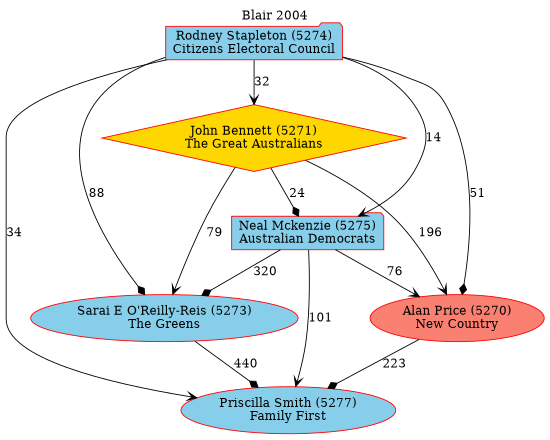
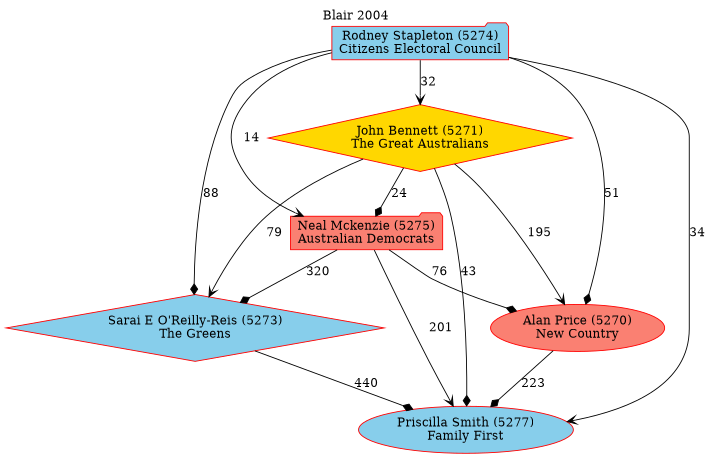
  digraph {
    label="Blair 2004"
    labelloc=t
    mclimit=10
    node [color=red fillcolor=skyblue shape=ellipse style=filled]
    edge [arrowhead=diamond]
    n1 [label="Priscilla Smith (5277)\nFamily First"]
-   n2 [label="Sarai E O'Reilly-Reis (5273)\nThe Greens"]
+   n2 [label="Sarai E O'Reilly-Reis (5273)\nThe Greens" shape=diamond]
    n3 [fillcolor=salmon label="Alan Price (5270)\nNew Country"]
-   n4 [label="Neal Mckenzie (5275)\nAustralian Democrats" shape=folder]
+   n4 [fillcolor=salmon label="Neal Mckenzie (5275)\nAustralian Democrats" shape=folder]
    n5 [fillcolor=gold label="John Bennett (5271)\nThe Great Australians" shape=diamond]
    n6 [label="Rodney Stapleton (5274)\nCitizens Electoral Council" shape=folder]
    n2 -> n1 [label=440]
    n3 -> n1 [label=223]
-   n4 -> n1 [arrowhead=vee label=101]
+   n4 -> n1 [arrowhead=vee label=201]
    n4 -> n2 [label=320]
-   n4 -> n3 [arrowhead=vee label=76]
+   n4 -> n3 [label=76]
+   n5 -> n1 [label=43]
    n5 -> n2 [arrowhead=vee label=79]
-   n5 -> n3 [arrowhead=vee label=196]
+   n5 -> n3 [arrowhead=vee label=195]
    n5 -> n4 [label=24]
    n6 -> n1 [arrowhead=vee label=34]
    n6 -> n2 [label=88]
    n6 -> n3 [label=51]
    n6 -> n4 [arrowhead=vee label=14]
    n6 -> n5 [arrowhead=vee label=32]
  }
